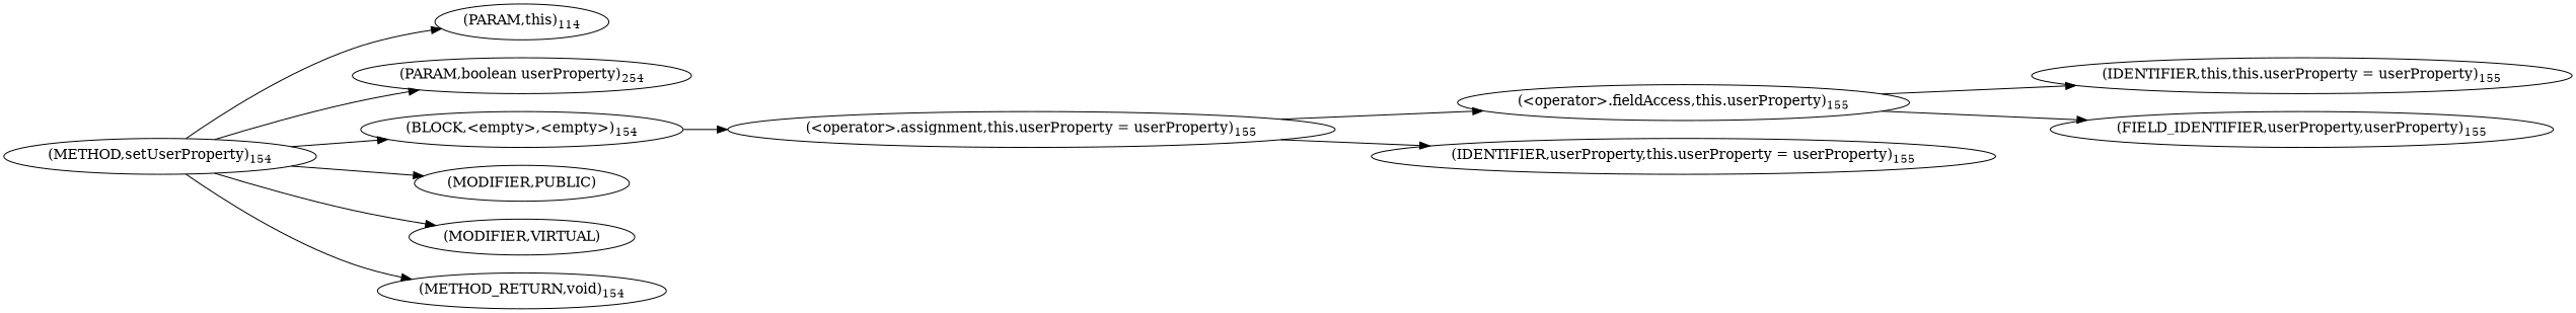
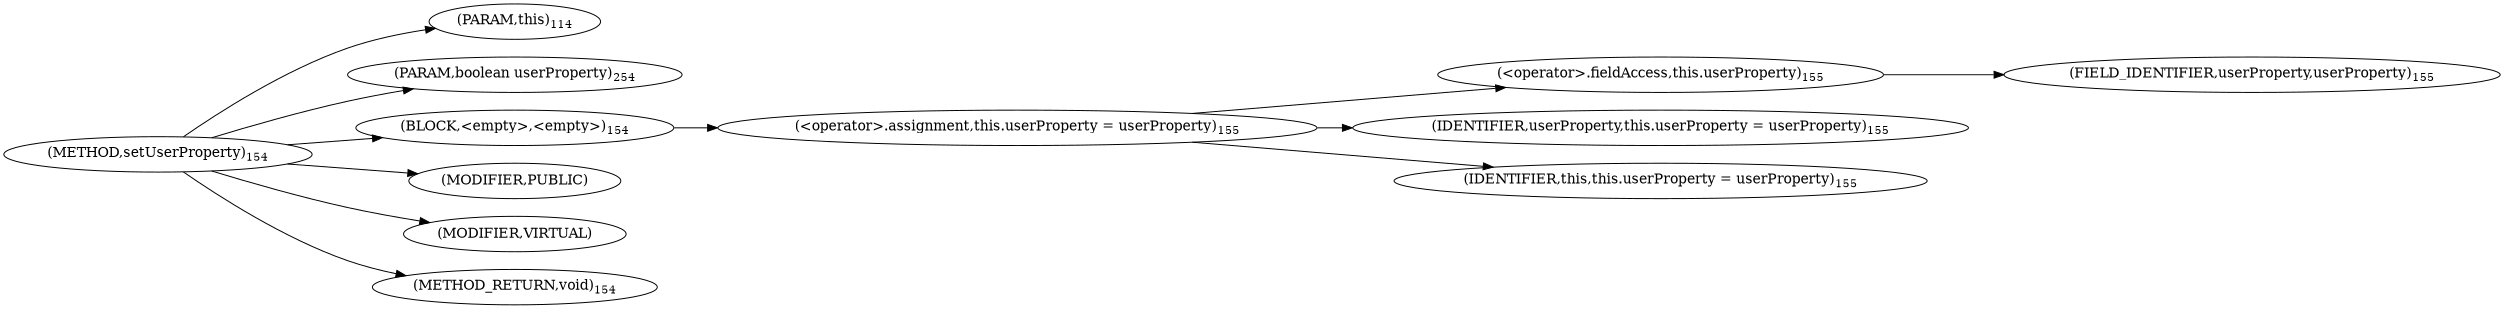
  digraph {
    rankdir=LR
    n1 [label=<(METHOD,setUserProperty)<SUB>154</SUB>>]
    n2 [label=<(PARAM,this)<SUB>114</SUB>>]
    n3 [label=<(PARAM,boolean userProperty)<SUB>254</SUB>>]
    n4 [label=<(BLOCK,&lt;empty&gt;,&lt;empty&gt;)<SUB>154</SUB>>]
    n5 [label=<(MODIFIER,PUBLIC)>]
    n6 [label=<(MODIFIER,VIRTUAL)>]
    n7 [label=<(METHOD_RETURN,void)<SUB>154</SUB>>]
    n8 [label=<(&lt;operator&gt;.assignment,this.userProperty = userProperty)<SUB>155</SUB>>]
    n9 [label=<(&lt;operator&gt;.fieldAccess,this.userProperty)<SUB>155</SUB>>]
    n10 [label=<(IDENTIFIER,userProperty,this.userProperty = userProperty)<SUB>155</SUB>>]
    n11 [label=<(IDENTIFIER,this,this.userProperty = userProperty)<SUB>155</SUB>>]
    n12 [label=<(FIELD_IDENTIFIER,userProperty,userProperty)<SUB>155</SUB>>]
    n1 -> n2
    n1 -> n3
    n1 -> n4
    n1 -> n5
    n1 -> n6
    n1 -> n7
    n4 -> n8
    n8 -> n9
    n8 -> n10
-   n9 -> n11
+   n8 -> n11
    n9 -> n12
  }
